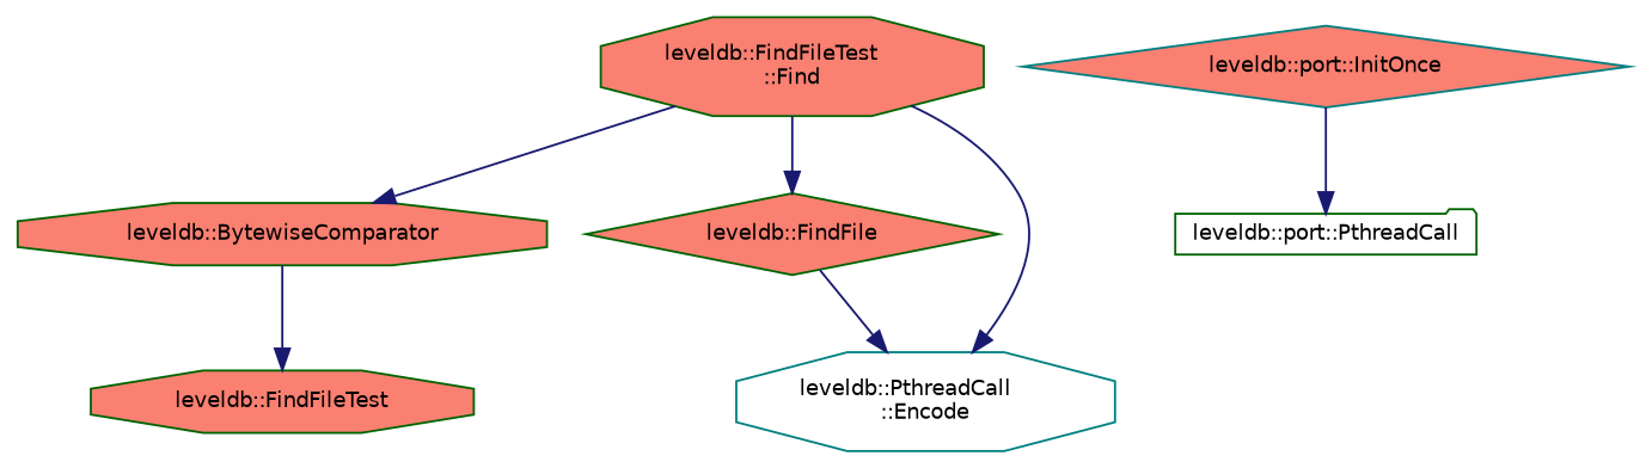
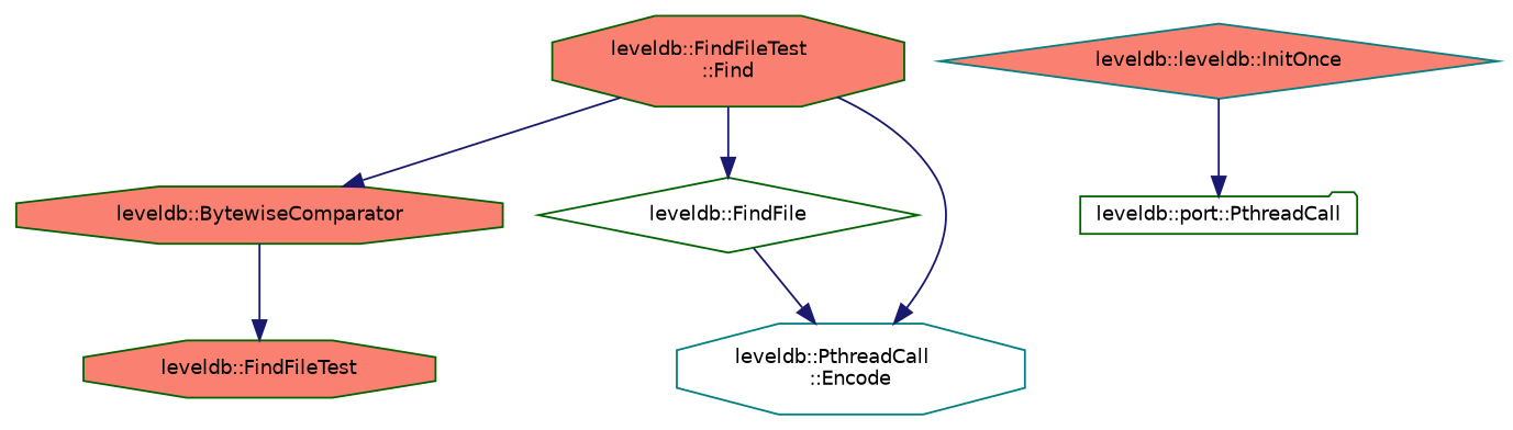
  digraph {
    rankdir=TB
    node [color=darkgreen fillcolor=salmon fontname=Helvetica fontsize=10 shape=octagon style=filled]
    edge [color=midnightblue fontname=Helvetica fontsize=10 labelfontname=Helvetica labelfontsize=10 style=solid]
    n1 [fontcolor=black height=0.2 label="leveldb::FindFileTest\l::Find" width=0.4]
    n2 [height=0.2 label="leveldb::BytewiseComparator" width=0.4]
-   n3 [height=0.2 label="leveldb::FindFile" shape=diamond width=0.4]
+   n3 [fillcolor=white height=0.2 label="leveldb::FindFile" shape=diamond width=0.4]
    n4 [color=teal fillcolor=white height=0.2 label="leveldb::PthreadCall\l::Encode" width=0.4]
    n5 [height=0.2 label="leveldb::FindFileTest" width=0.4]
-   n6 [color=teal height=0.2 label="leveldb::port::InitOnce" shape=diamond width=0.4]
+   n6 [color=teal height=0.2 label="leveldb::leveldb::InitOnce" shape=diamond width=0.4]
    n7 [fillcolor=white height=0.2 label="leveldb::port::PthreadCall" shape=folder width=0.4]
    n1 -> n2
    n1 -> n3
    n1 -> n4
    n2 -> n5
    n3 -> n4
    n6 -> n7
  }
